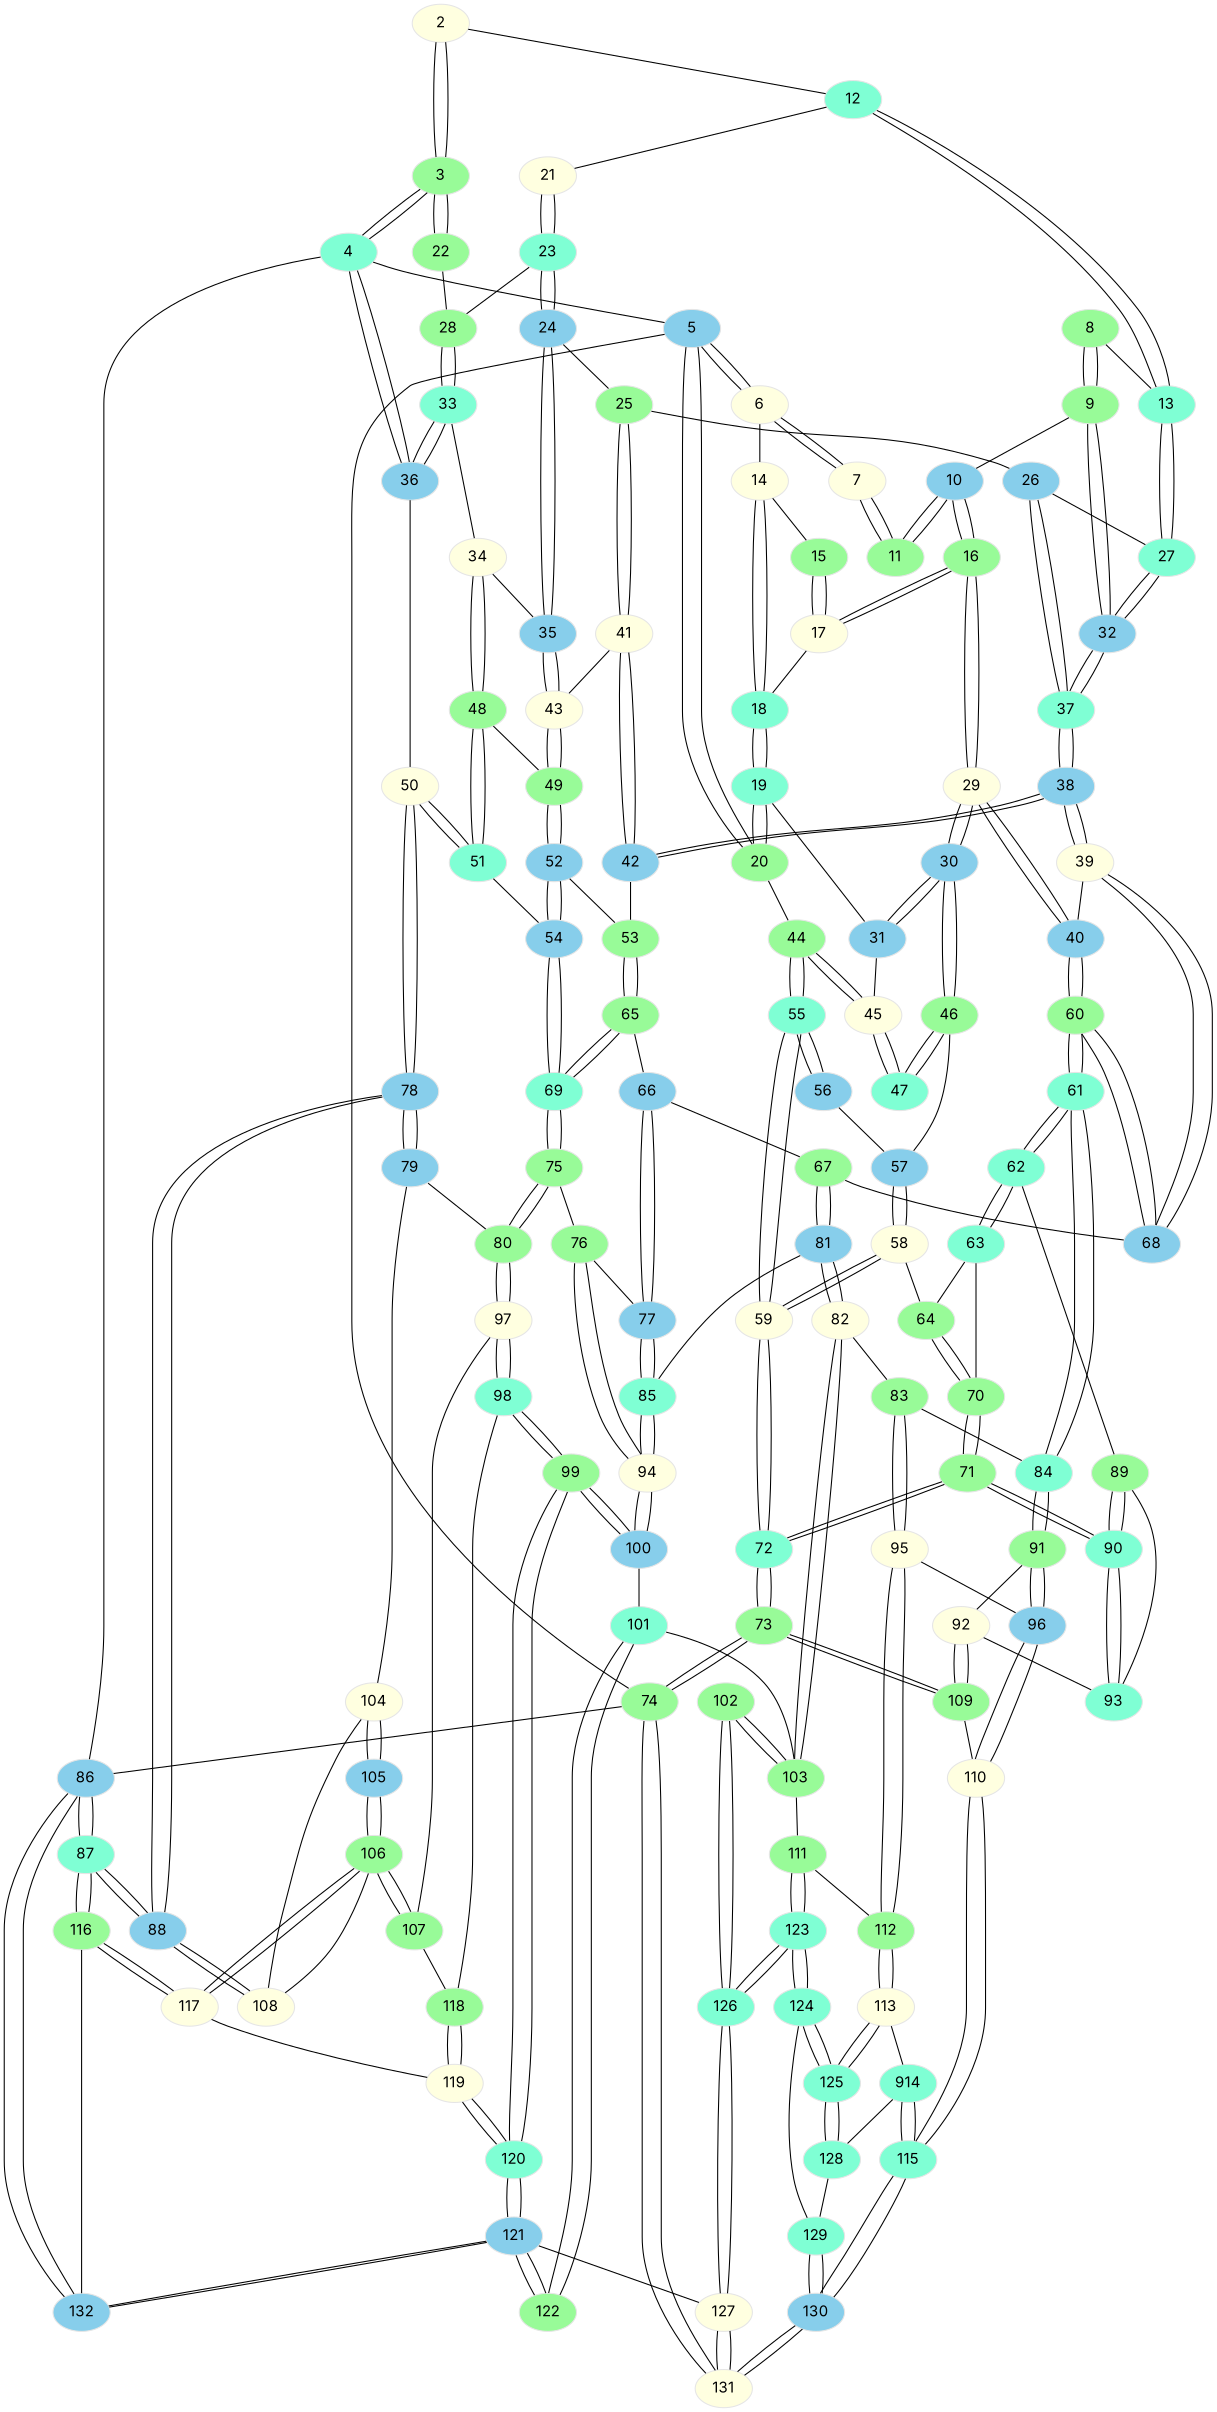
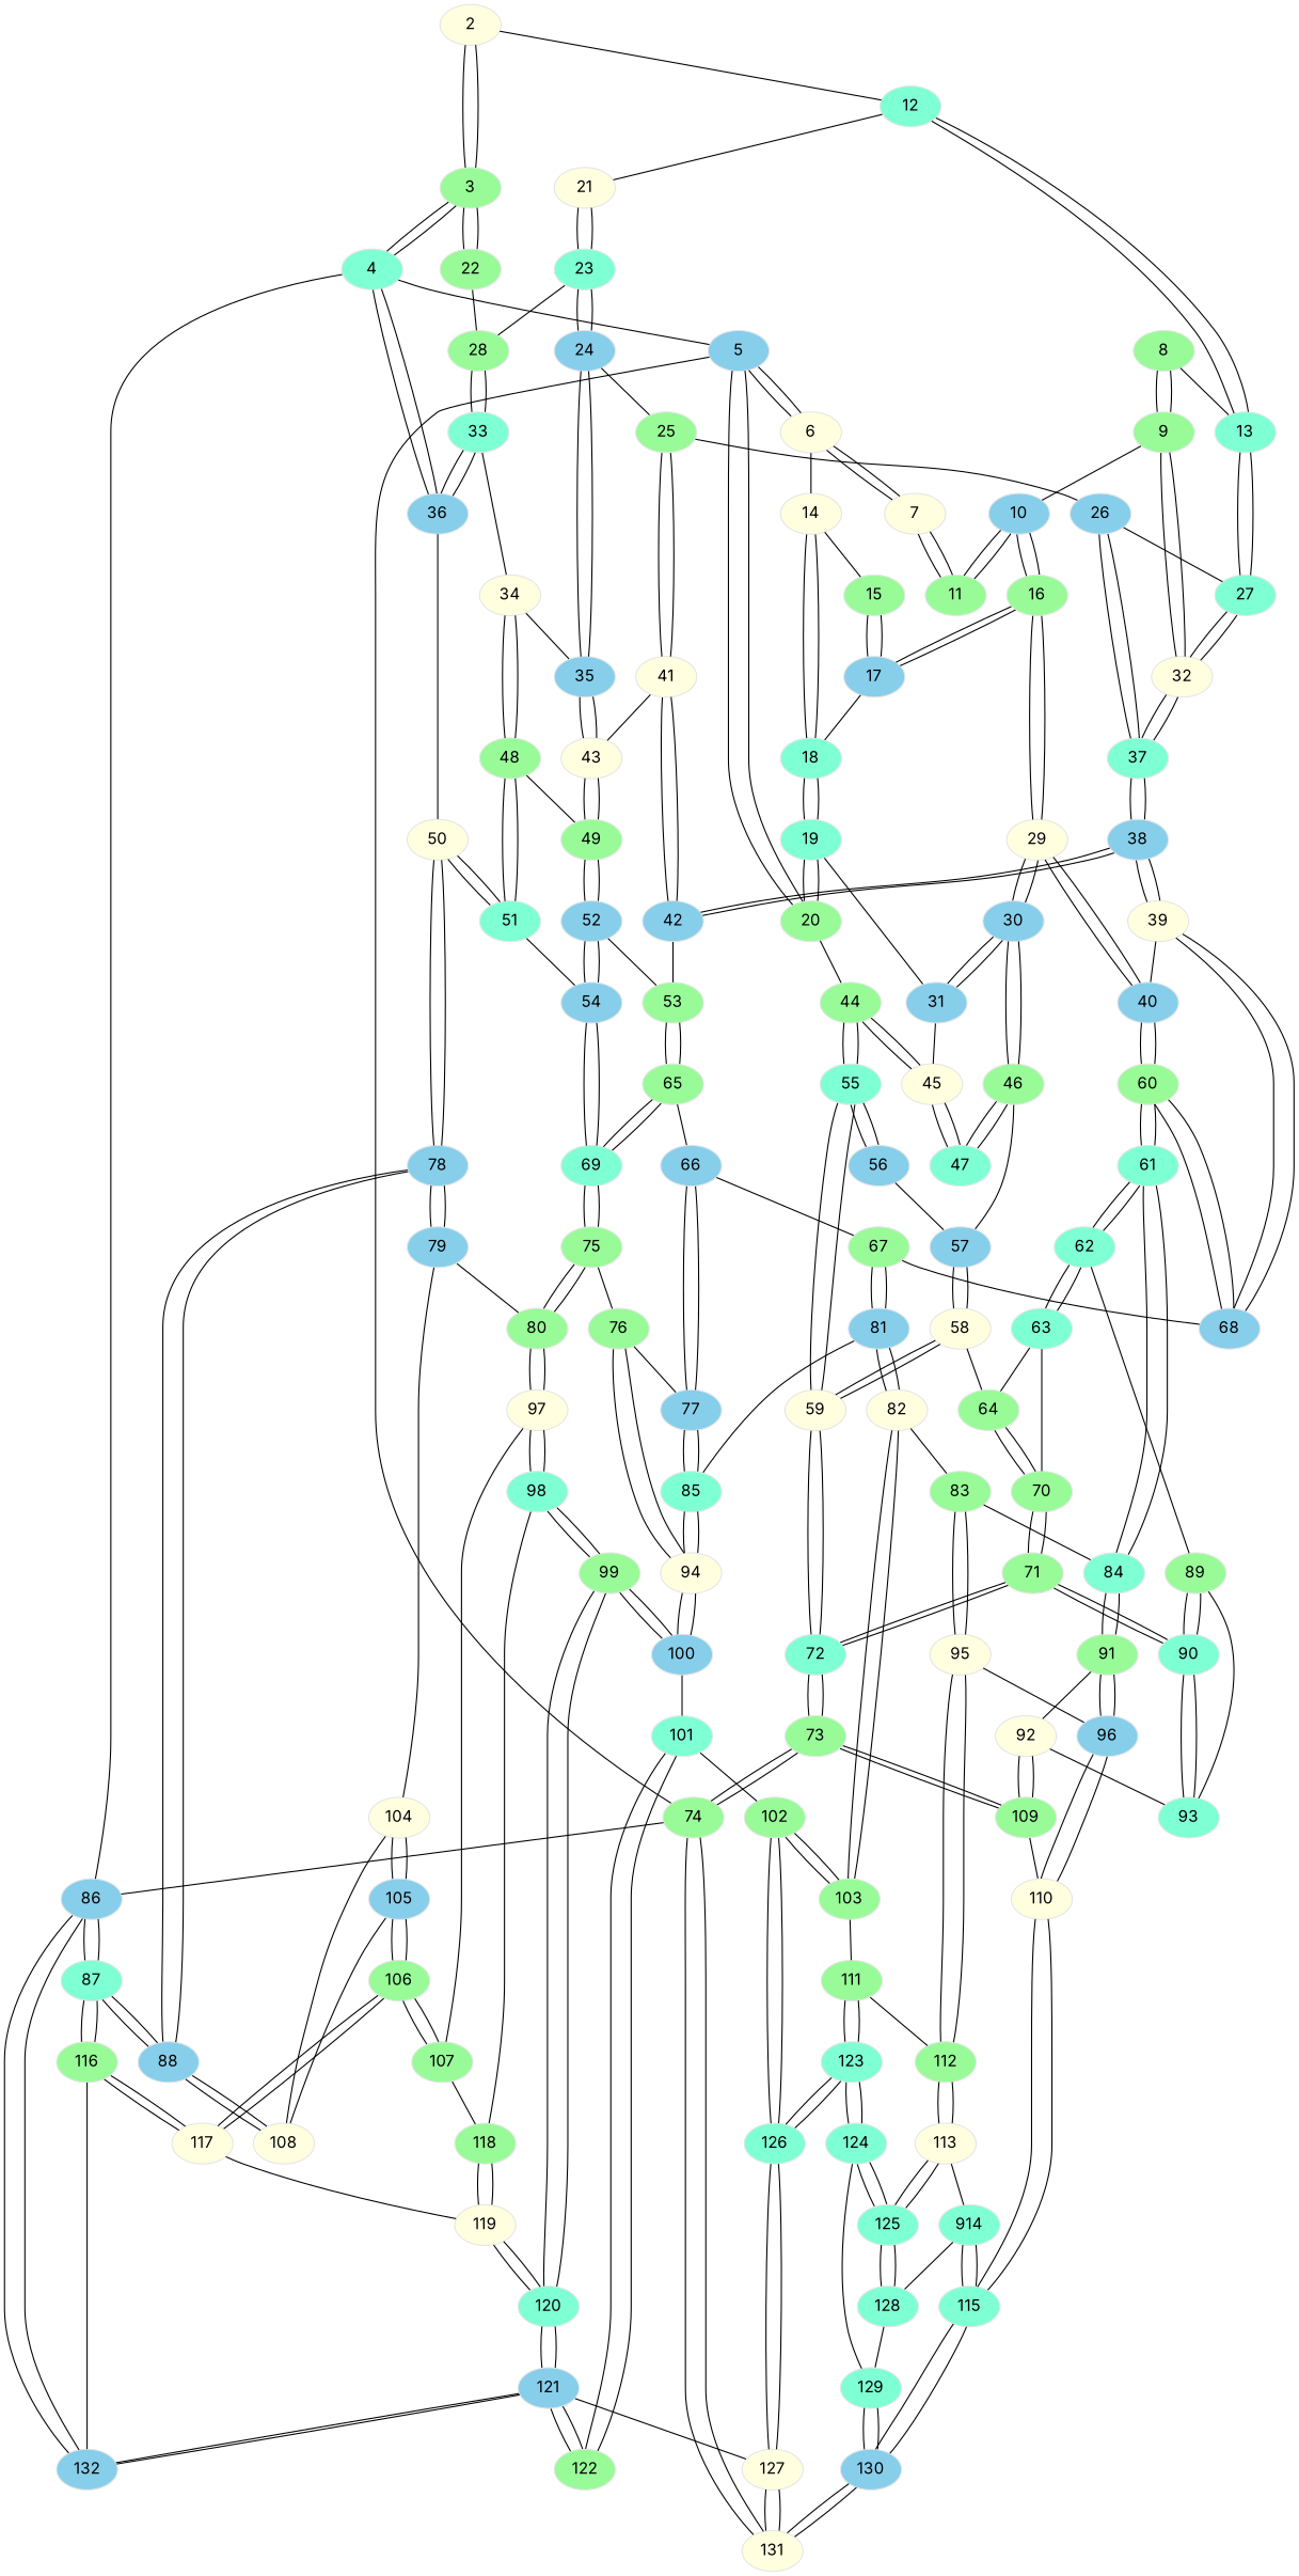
  graph {
    fontname=Inter
    node [color=gray90 fillcolor=palegreen fontname=Inter style=filled]
    edge [fontname=Inter]
    2 [fillcolor=lightyellow]
    3
    12 [fillcolor=aquamarine]
    8
    9
    13 [fillcolor=aquamarine]
    4 [fillcolor=aquamarine]
    22
    21 [fillcolor=lightyellow]
    5 [fillcolor=skyblue]
    36 [fillcolor=skyblue]
    86 [fillcolor=skyblue]
    28
    6 [fillcolor=lightyellow]
    20
    74
    50 [fillcolor=lightyellow]
    87 [fillcolor=aquamarine]
    132 [fillcolor=skyblue]
    7 [fillcolor=lightyellow]
    14 [fillcolor=lightyellow]
    44
    131 [fillcolor=lightyellow]
    11
    15
    18 [fillcolor=aquamarine]
    10 [fillcolor=skyblue]
-   32 [fillcolor=skyblue]
+   32 [fillcolor=lightyellow]
    27 [fillcolor=aquamarine]
    16
    37 [fillcolor=aquamarine]
-   17 [fillcolor=lightyellow]
+   17 [fillcolor=skyblue]
    29 [fillcolor=lightyellow]
    23 [fillcolor=aquamarine]
    19 [fillcolor=aquamarine]
    30 [fillcolor=skyblue]
    40 [fillcolor=skyblue]
    31 [fillcolor=skyblue]
    45 [fillcolor=lightyellow]
    55 [fillcolor=aquamarine]
    24 [fillcolor=skyblue]
    33 [fillcolor=aquamarine]
    25
    35 [fillcolor=skyblue]
    26 [fillcolor=skyblue]
    41 [fillcolor=lightyellow]
    43 [fillcolor=lightyellow]
    42 [fillcolor=skyblue]
    38 [fillcolor=skyblue]
    34 [fillcolor=lightyellow]
    46
    60
    47 [fillcolor=aquamarine]
    57 [fillcolor=skyblue]
    48
    49
    51 [fillcolor=aquamarine]
    78 [fillcolor=skyblue]
    39 [fillcolor=lightyellow]
    68 [fillcolor=skyblue]
    53
    61 [fillcolor=aquamarine]
    65
    52 [fillcolor=skyblue]
    56 [fillcolor=skyblue]
    59 [fillcolor=lightyellow]
    58 [fillcolor=lightyellow]
    54 [fillcolor=skyblue]
    79 [fillcolor=skyblue]
    88 [fillcolor=skyblue]
    69 [fillcolor=aquamarine]
    66 [fillcolor=skyblue]
    75
    72 [fillcolor=aquamarine]
    64
    70
    73
    62 [fillcolor=aquamarine]
    84 [fillcolor=aquamarine]
    63 [fillcolor=aquamarine]
    89
    91
    90 [fillcolor=aquamarine]
    93 [fillcolor=aquamarine]
    71
    67
    77 [fillcolor=skyblue]
    81 [fillcolor=skyblue]
    85 [fillcolor=aquamarine]
    82 [fillcolor=lightyellow]
    76
    80
    109
    110 [fillcolor=lightyellow]
    94 [fillcolor=lightyellow]
    97 [fillcolor=lightyellow]
    100 [fillcolor=skyblue]
    104 [fillcolor=lightyellow]
    108 [fillcolor=lightyellow]
    105 [fillcolor=skyblue]
    98 [fillcolor=aquamarine]
    107
    83
    103
    95 [fillcolor=lightyellow]
    111
    96 [fillcolor=skyblue]
    112
    92 [fillcolor=lightyellow]
    116
    117 [fillcolor=lightyellow]
    101 [fillcolor=aquamarine]
    113 [fillcolor=lightyellow]
    115 [fillcolor=aquamarine]
    99
    118
    120 [fillcolor=aquamarine]
    119 [fillcolor=lightyellow]
    121 [fillcolor=skyblue]
    102
    122
    126 [fillcolor=aquamarine]
    127 [fillcolor=lightyellow]
    123 [fillcolor=aquamarine]
    106
    130 [fillcolor=skyblue]
    124 [fillcolor=aquamarine]
    n128 [fillcolor=aquamarine label=914]
    125 [fillcolor=aquamarine]
    128 [fillcolor=aquamarine]
    129 [fillcolor=aquamarine]
    2 -- 3
    2 -- 3
    2 -- 12
    3 -- 4
    3 -- 4
    3 -- 22
    3 -- 22
    12 -- 13
    12 -- 13
    12 -- 21
    8 -- 9
    8 -- 9
    8 -- 13
    9 -- 10
    9 -- 32
    9 -- 32
    13 -- 27
    13 -- 27
    4 -- 5
    4 -- 36
    4 -- 36
    4 -- 86
    22 -- 28
    21 -- 23
    21 -- 23
    5 -- 6
    5 -- 6
    5 -- 20
    5 -- 20
    5 -- 74
    36 -- 50
    86 -- 87
    86 -- 87
    86 -- 132
    86 -- 132
    28 -- 33
    28 -- 33
    6 -- 7
    6 -- 7
    6 -- 14
    20 -- 44
    74 -- 86
    74 -- 131
    74 -- 131
    50 -- 51
    50 -- 51
    50 -- 78
    50 -- 78
    87 -- 88
    87 -- 88
    87 -- 116
    87 -- 116
    7 -- 11
    7 -- 11
    14 -- 15
    14 -- 18
    14 -- 18
    44 -- 45
    44 -- 45
    44 -- 55
    44 -- 55
    15 -- 17
    15 -- 17
    18 -- 19
    18 -- 19
    10 -- 11
    10 -- 11
    10 -- 16
    10 -- 16
    32 -- 37
    32 -- 37
    27 -- 32
    27 -- 32
    16 -- 17
    16 -- 17
    16 -- 29
    16 -- 29
    37 -- 38
    37 -- 38
    17 -- 18
    29 -- 30
    29 -- 30
    29 -- 40
    29 -- 40
    23 -- 28
    23 -- 24
    23 -- 24
    19 -- 20
    19 -- 20
    19 -- 31
    30 -- 31
    30 -- 31
    30 -- 46
    30 -- 46
    40 -- 60
    40 -- 60
    31 -- 45
    45 -- 47
    45 -- 47
    55 -- 56
    55 -- 56
    55 -- 59
    55 -- 59
    24 -- 25
    24 -- 35
    24 -- 35
    33 -- 36
    33 -- 36
    33 -- 34
    25 -- 26
    25 -- 41
    25 -- 41
    35 -- 43
    35 -- 43
    26 -- 27
    26 -- 37
    26 -- 37
    41 -- 43
    41 -- 42
    41 -- 42
    43 -- 49
    43 -- 49
    42 -- 53
    38 -- 42
    38 -- 42
    38 -- 39
    38 -- 39
    34 -- 35
    34 -- 48
    34 -- 48
    46 -- 47
    46 -- 47
    46 -- 57
    60 -- 68
    60 -- 68
    60 -- 61
    60 -- 61
    57 -- 58
    57 -- 58
    48 -- 49
    48 -- 51
    48 -- 51
    49 -- 52
    49 -- 52
    51 -- 54
    78 -- 79
    78 -- 79
    78 -- 88
    78 -- 88
    39 -- 40
    39 -- 68
    39 -- 68
    53 -- 65
    53 -- 65
    61 -- 62
    61 -- 62
    61 -- 84
    61 -- 84
    65 -- 69
    65 -- 69
    65 -- 66
    52 -- 53
    52 -- 54
    52 -- 54
    56 -- 57
    59 -- 72
    59 -- 72
    58 -- 59
    58 -- 59
    58 -- 64
    54 -- 69
    54 -- 69
    79 -- 80
    79 -- 104
    88 -- 108
    88 -- 108
    69 -- 75
    69 -- 75
    66 -- 67
    66 -- 77
    66 -- 77
    75 -- 76
    75 -- 80
    75 -- 80
    72 -- 73
    72 -- 73
    64 -- 70
    64 -- 70
    70 -- 71
    70 -- 71
    73 -- 74
    73 -- 74
    73 -- 109
    73 -- 109
    62 -- 63
    62 -- 63
    62 -- 89
    84 -- 91
    84 -- 91
    63 -- 64
    63 -- 70
    89 -- 90
    89 -- 90
    89 -- 93
    91 -- 96
    91 -- 96
    91 -- 92
    90 -- 93
    90 -- 93
    71 -- 72
    71 -- 72
    71 -- 90
    71 -- 90
    67 -- 68
    67 -- 81
    67 -- 81
    77 -- 85
    77 -- 85
    81 -- 85
    81 -- 82
    81 -- 82
    85 -- 94
    85 -- 94
    82 -- 83
    82 -- 103
    82 -- 103
    76 -- 77
    76 -- 94
    76 -- 94
    80 -- 97
    80 -- 97
    109 -- 110
    110 -- 115
    110 -- 115
    94 -- 100
    94 -- 100
    97 -- 98
    97 -- 98
    97 -- 107
    100 -- 101
    104 -- 108
    104 -- 105
    104 -- 105
-   106 -- 108
+   105 -- 108
    105 -- 106
    105 -- 106
    98 -- 99
    98 -- 99
    98 -- 118
    107 -- 118
    83 -- 84
    83 -- 95
    83 -- 95
    103 -- 111
    95 -- 96
    95 -- 112
    95 -- 112
    111 -- 112
    111 -- 123
    111 -- 123
    96 -- 110
    96 -- 110
    112 -- 113
    112 -- 113
    92 -- 93
    92 -- 109
    92 -- 109
    116 -- 132
    116 -- 117
    116 -- 117
    117 -- 119
-   101 -- 103
+   101 -- 102
    101 -- 122
    101 -- 122
    113 -- n128
    113 -- 125
    113 -- 125
    115 -- 130
    115 -- 130
    99 -- 100
    99 -- 100
    99 -- 120
    99 -- 120
    118 -- 119
    118 -- 119
    120 -- 121
    120 -- 121
    119 -- 120
    119 -- 120
    121 -- 132
    121 -- 132
    121 -- 122
    121 -- 122
    121 -- 127
    102 -- 103
    102 -- 103
    102 -- 126
    102 -- 126
    126 -- 127
    126 -- 127
    127 -- 131
    127 -- 131
    123 -- 126
    123 -- 126
    123 -- 124
    123 -- 124
    106 -- 107
    106 -- 107
    106 -- 117
    106 -- 117
    130 -- 131
    130 -- 131
    124 -- 125
    124 -- 125
    124 -- 129
    n128 -- 115
    n128 -- 115
    n128 -- 128
    125 -- 128
    125 -- 128
    128 -- 129
    129 -- 130
    129 -- 130
  }
